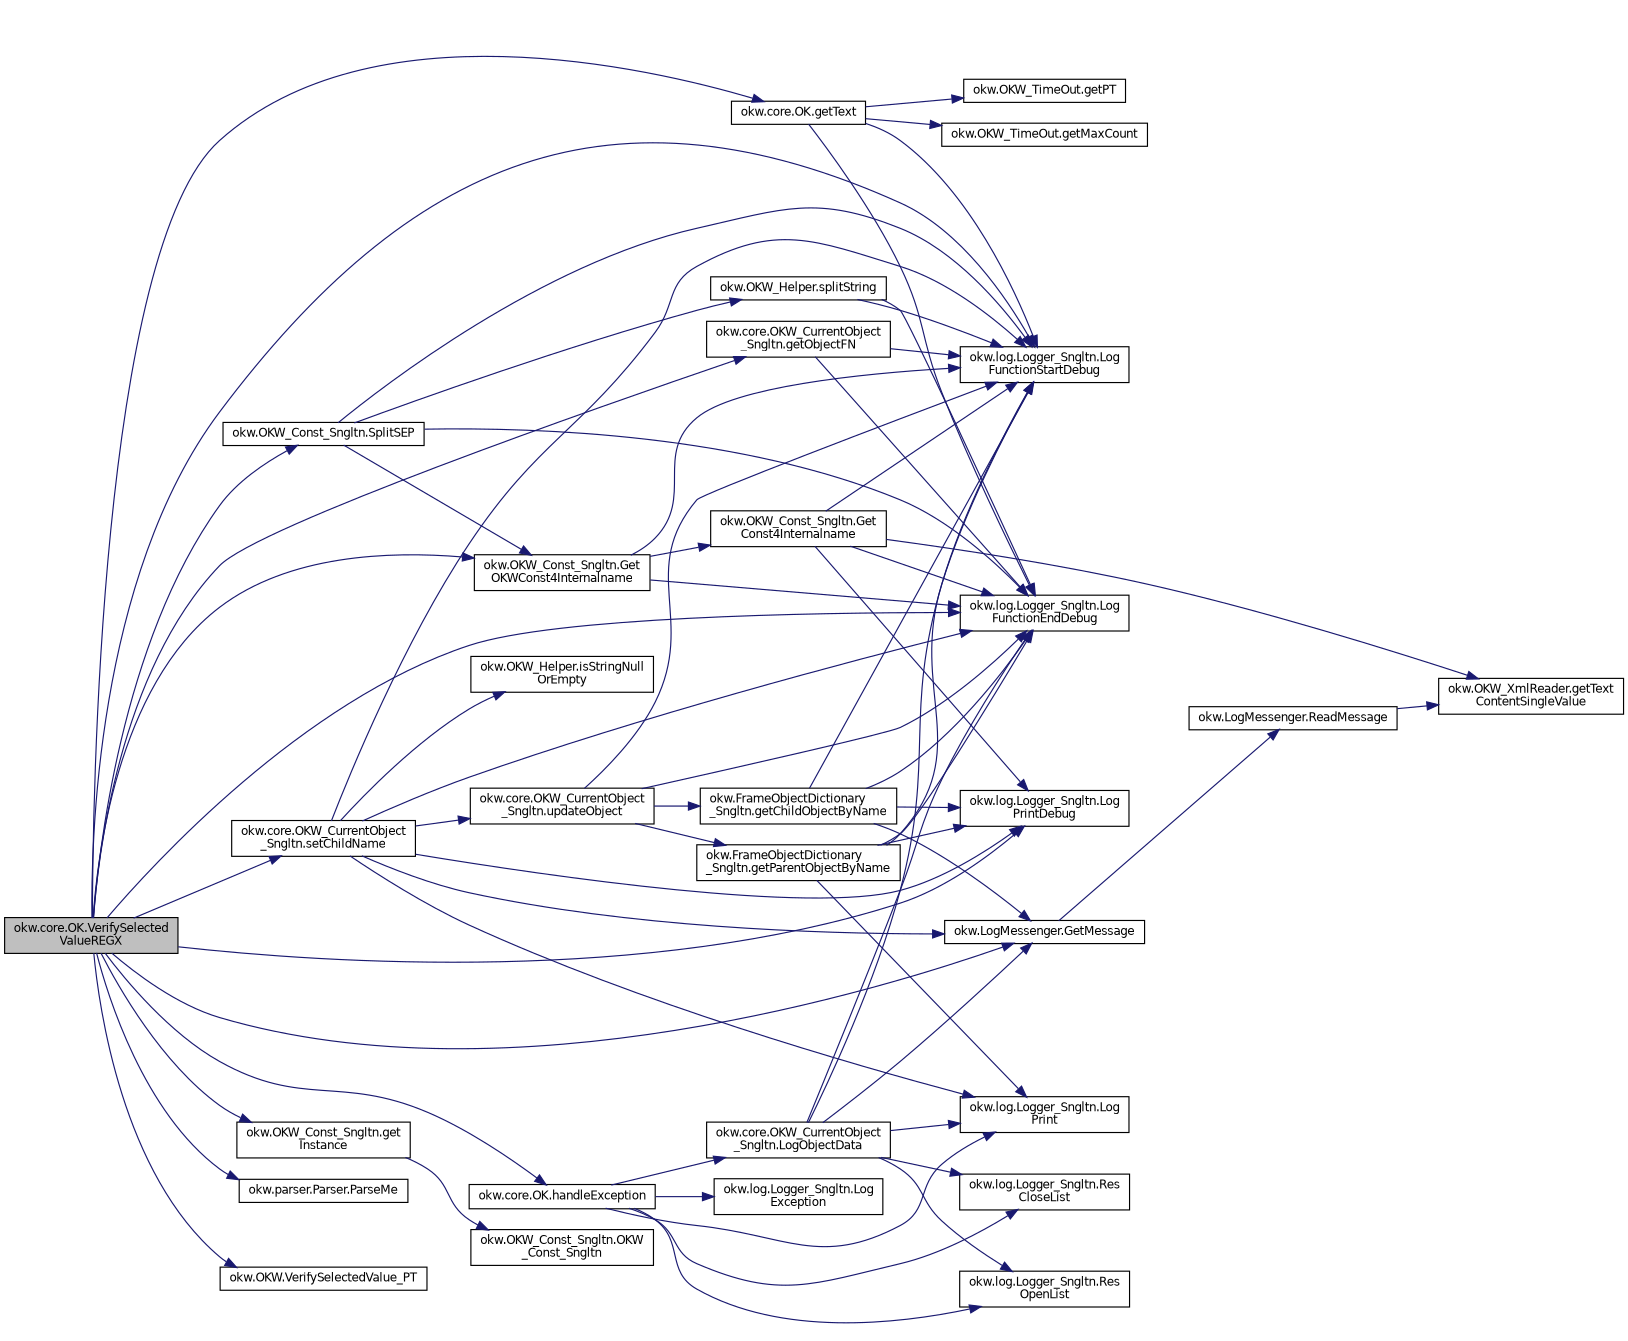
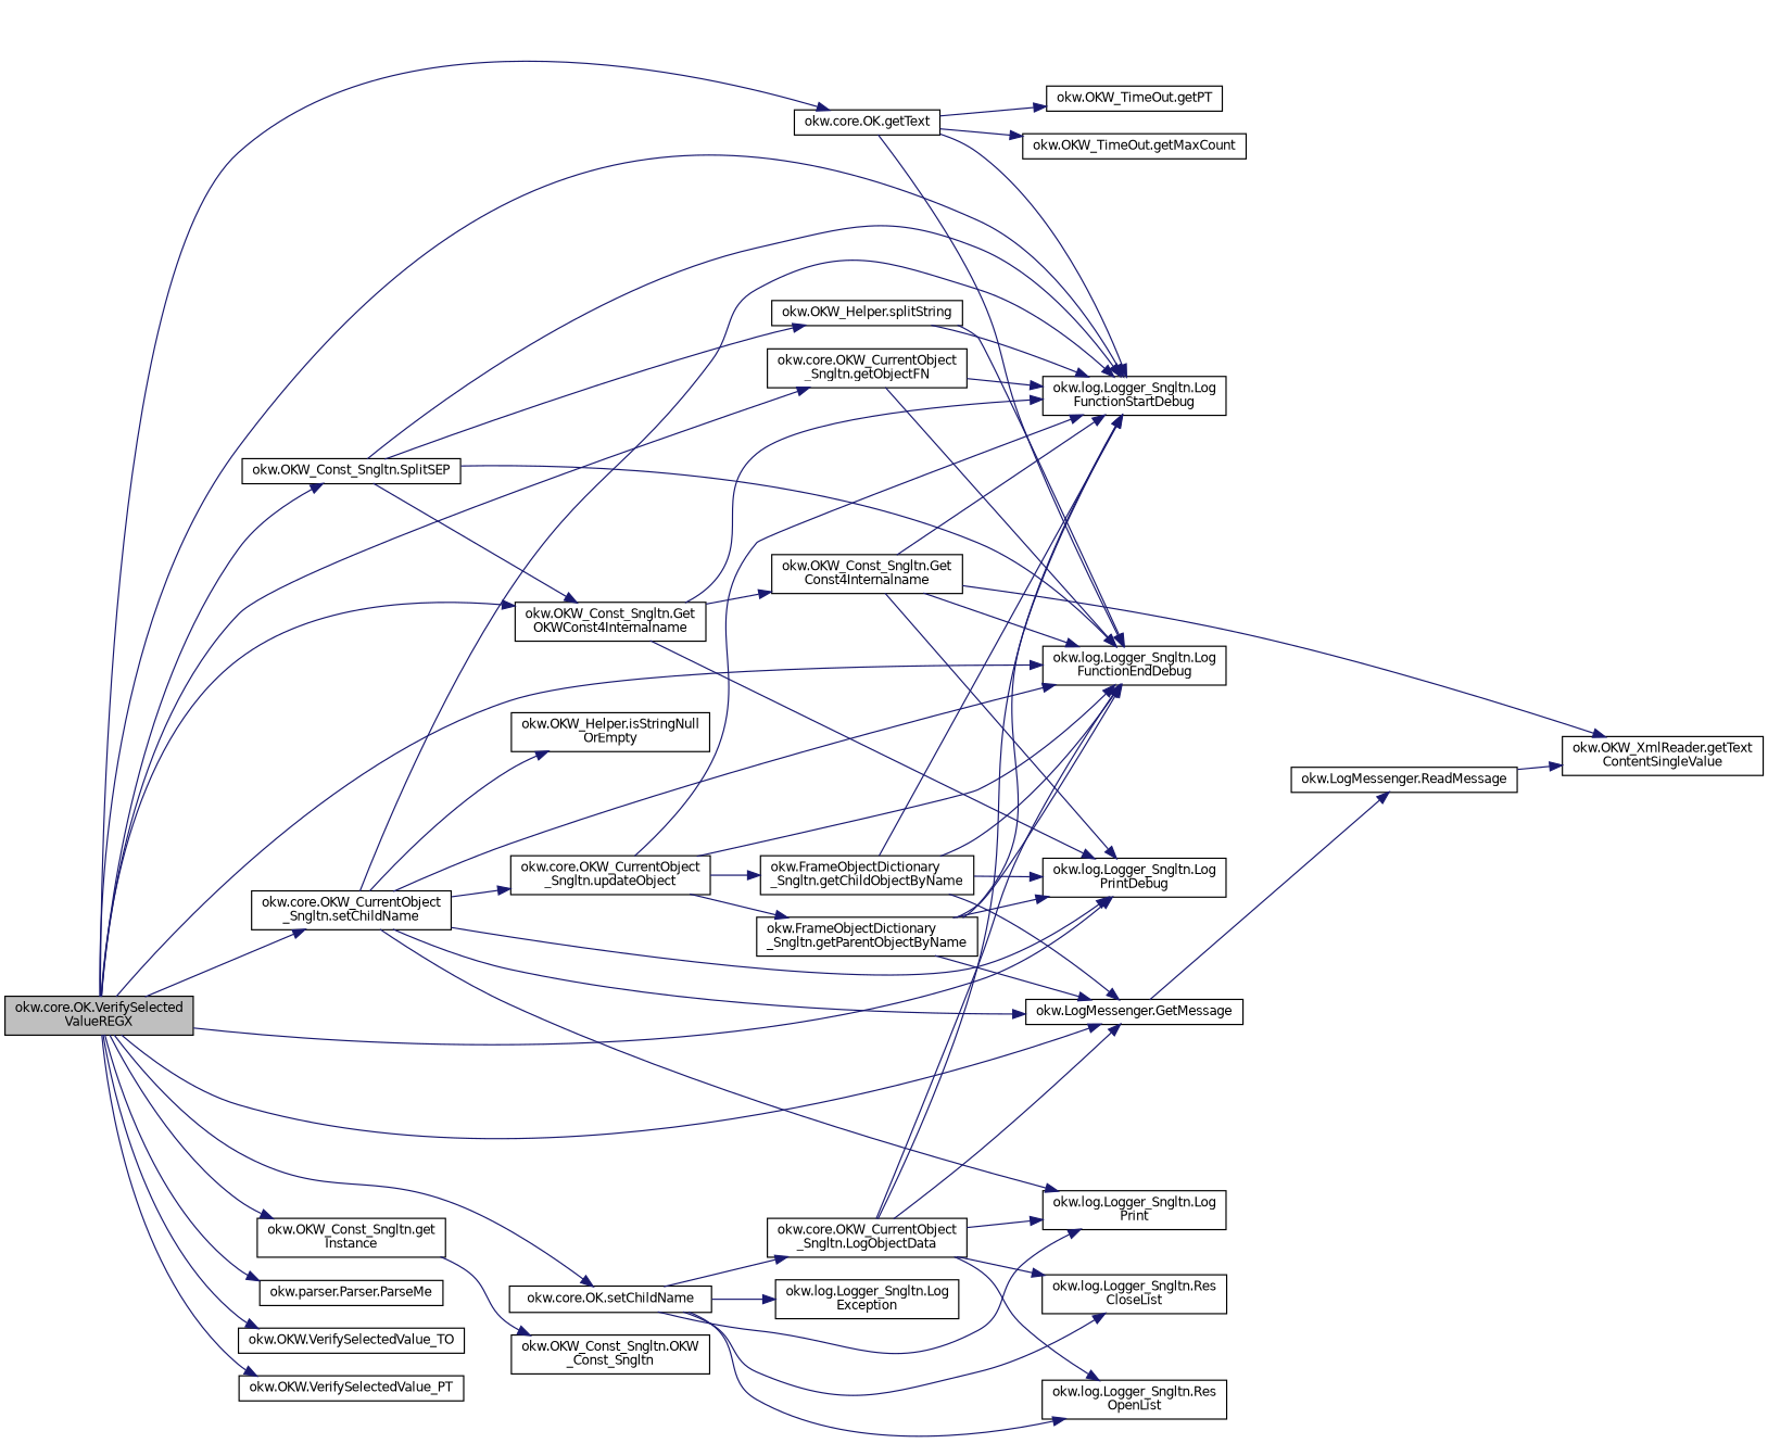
  digraph {
    rankdir=LR
    node [color=black fillcolor=white fontname=Helvetica fontsize=10 shape=record style=filled]
    edge [color=midnightblue fontname=Helvetica fontsize=10 labelfontname=Helvetica labelfontsize=10 style=solid]
    n1 [fillcolor=grey75 fontcolor=black height=0.2 label="okw.core.OK.VerifySelected\lValueREGX" width=0.4]
    n2 [height=0.2 label="okw.log.Logger_Sngltn.Log\lFunctionStartDebug" width=0.4]
    n3 [height=0.2 label="okw.OKW_Const_Sngltn.get\lInstance" width=0.4]
    n4 [height=0.2 label="okw.OKW_Const_Sngltn.Get\lOKWConst4Internalname" width=0.4]
    n5 [height=0.2 label="okw.log.Logger_Sngltn.Log\lPrintDebug" width=0.4]
    n6 [height=0.2 label="okw.log.Logger_Sngltn.Log\lFunctionEndDebug" width=0.4]
    n7 [height=0.2 label="okw.LogMessenger.GetMessage" width=0.4]
    n8 [height=0.2 label="okw.OKW_Const_Sngltn.SplitSEP" width=0.4]
    n9 [height=0.2 label="okw.parser.Parser.ParseMe" width=0.4]
    n10 [height=0.2 label="okw.core.OKW_CurrentObject\l_Sngltn.setChildName" width=0.4]
    n11 [height=0.2 label="okw.core.OKW_CurrentObject\l_Sngltn.getObjectFN" width=0.4]
+   n12 [height=0.2 label="okw.OKW.VerifySelectedValue_TO" width=0.4]
    n13 [height=0.2 label="okw.OKW.VerifySelectedValue_PT" width=0.4]
    n14 [height=0.2 label="okw.core.OK.getText" width=0.4]
-   n15 [height=0.2 label="okw.core.OK.handleException" width=0.4]
+   n15 [height=0.2 label="okw.core.OK.setChildName" width=0.4]
    n16 [height=0.2 label="okw.OKW_Const_Sngltn.OKW\l_Const_Sngltn" width=0.4]
    n17 [height=0.2 label="okw.OKW_Const_Sngltn.Get\lConst4Internalname" width=0.4]
    n18 [height=0.2 label="okw.LogMessenger.ReadMessage" width=0.4]
    n19 [height=0.2 label="okw.OKW_Helper.splitString" width=0.4]
    n20 [height=0.2 label="okw.OKW_Helper.isStringNull\lOrEmpty" width=0.4]
    n21 [height=0.2 label="okw.log.Logger_Sngltn.Log\lPrint" width=0.4]
    n22 [height=0.2 label="okw.core.OKW_CurrentObject\l_Sngltn.updateObject" width=0.4]
    n23 [height=0.2 label="okw.OKW_TimeOut.getMaxCount" width=0.4]
    n24 [height=0.2 label="okw.OKW_TimeOut.getPT" width=0.4]
    n25 [height=0.2 label="okw.log.Logger_Sngltn.Log\lException" width=0.4]
    n26 [height=0.2 label="okw.log.Logger_Sngltn.Res\lOpenList" width=0.4]
    n27 [height=0.2 label="okw.log.Logger_Sngltn.Res\lCloseList" width=0.4]
    n28 [height=0.2 label="okw.core.OKW_CurrentObject\l_Sngltn.LogObjectData" width=0.4]
    n29 [height=0.2 label="okw.OKW_XmlReader.getText\lContentSingleValue" width=0.4]
    n30 [height=0.2 label="okw.FrameObjectDictionary\l_Sngltn.getParentObjectByName" width=0.4]
    n31 [height=0.2 label="okw.FrameObjectDictionary\l_Sngltn.getChildObjectByName" width=0.4]
    n1 -> n2
    n1 -> n3
    n1 -> n4
    n1 -> n5
    n1 -> n6
    n1 -> n7
    n1 -> n8
    n1 -> n9
    n1 -> n10
    n1 -> n11
+   n1 -> n12
    n1 -> n13
    n1 -> n14
    n1 -> n15
    n3 -> n16
    n4 -> n2
-   n4 -> n6
+   n4 -> n5
    n4 -> n17
    n7 -> n18
    n8 -> n2
    n8 -> n4
    n8 -> n6
    n8 -> n19
    n10 -> n2
    n10 -> n5
    n10 -> n6
    n10 -> n7
    n10 -> n20
    n10 -> n21
    n10 -> n22
    n11 -> n2
    n11 -> n6
    n14 -> n2
    n14 -> n6
    n14 -> n23
    n14 -> n24
    n15 -> n21
    n15 -> n25
    n15 -> n26
    n15 -> n27
    n15 -> n28
    n17 -> n2
    n17 -> n5
    n17 -> n6
    n17 -> n29
    n18 -> n29
    n19 -> n2
    n19 -> n6
    n22 -> n2
    n22 -> n6
    n22 -> n30
    n22 -> n31
    n28 -> n2
    n28 -> n6
    n28 -> n7
    n28 -> n21
    n28 -> n26
    n28 -> n27
    n30 -> n2
    n30 -> n5
    n30 -> n6
-   n30 -> n21
+   n30 -> n7
    n31 -> n2
    n31 -> n5
    n31 -> n6
    n31 -> n7
  }
